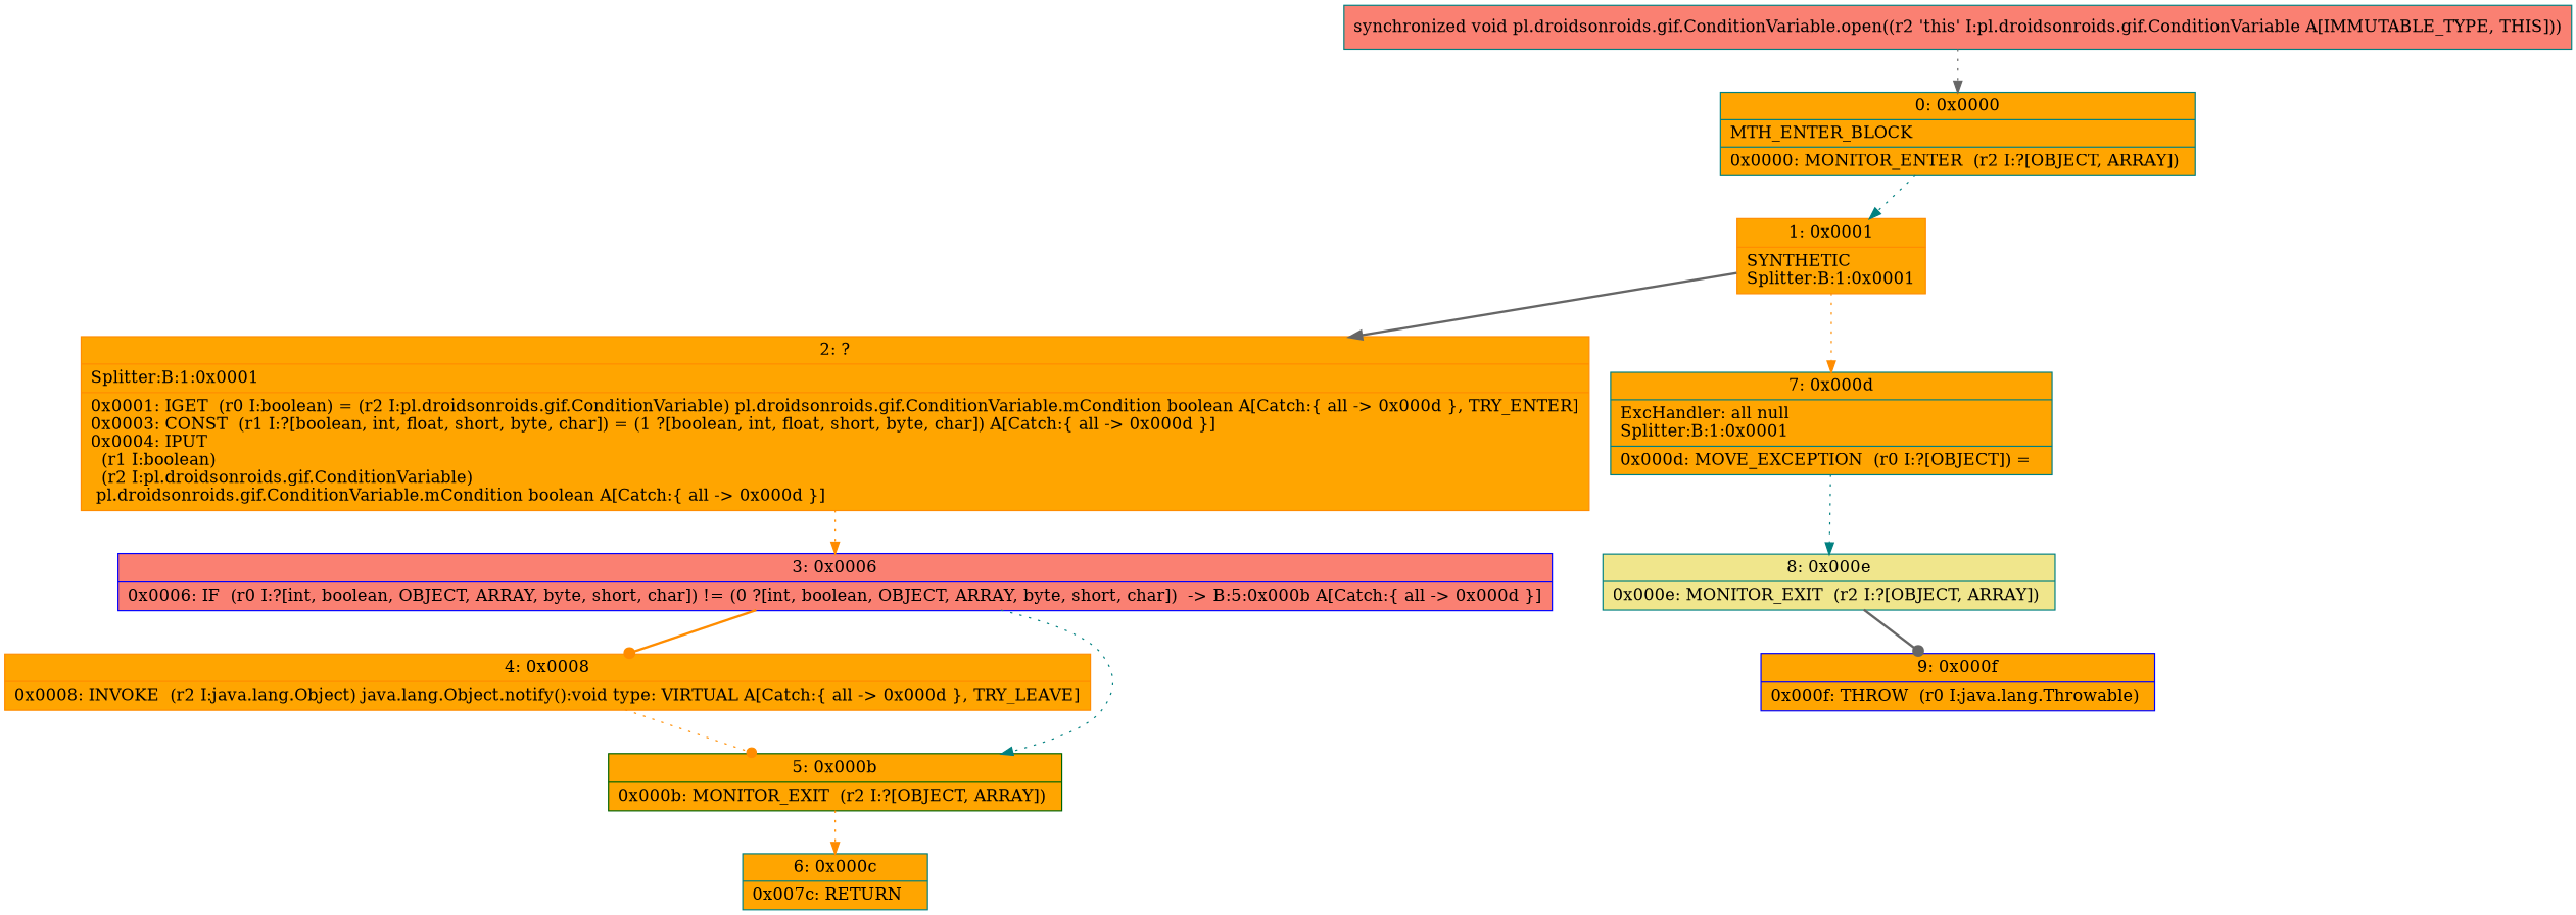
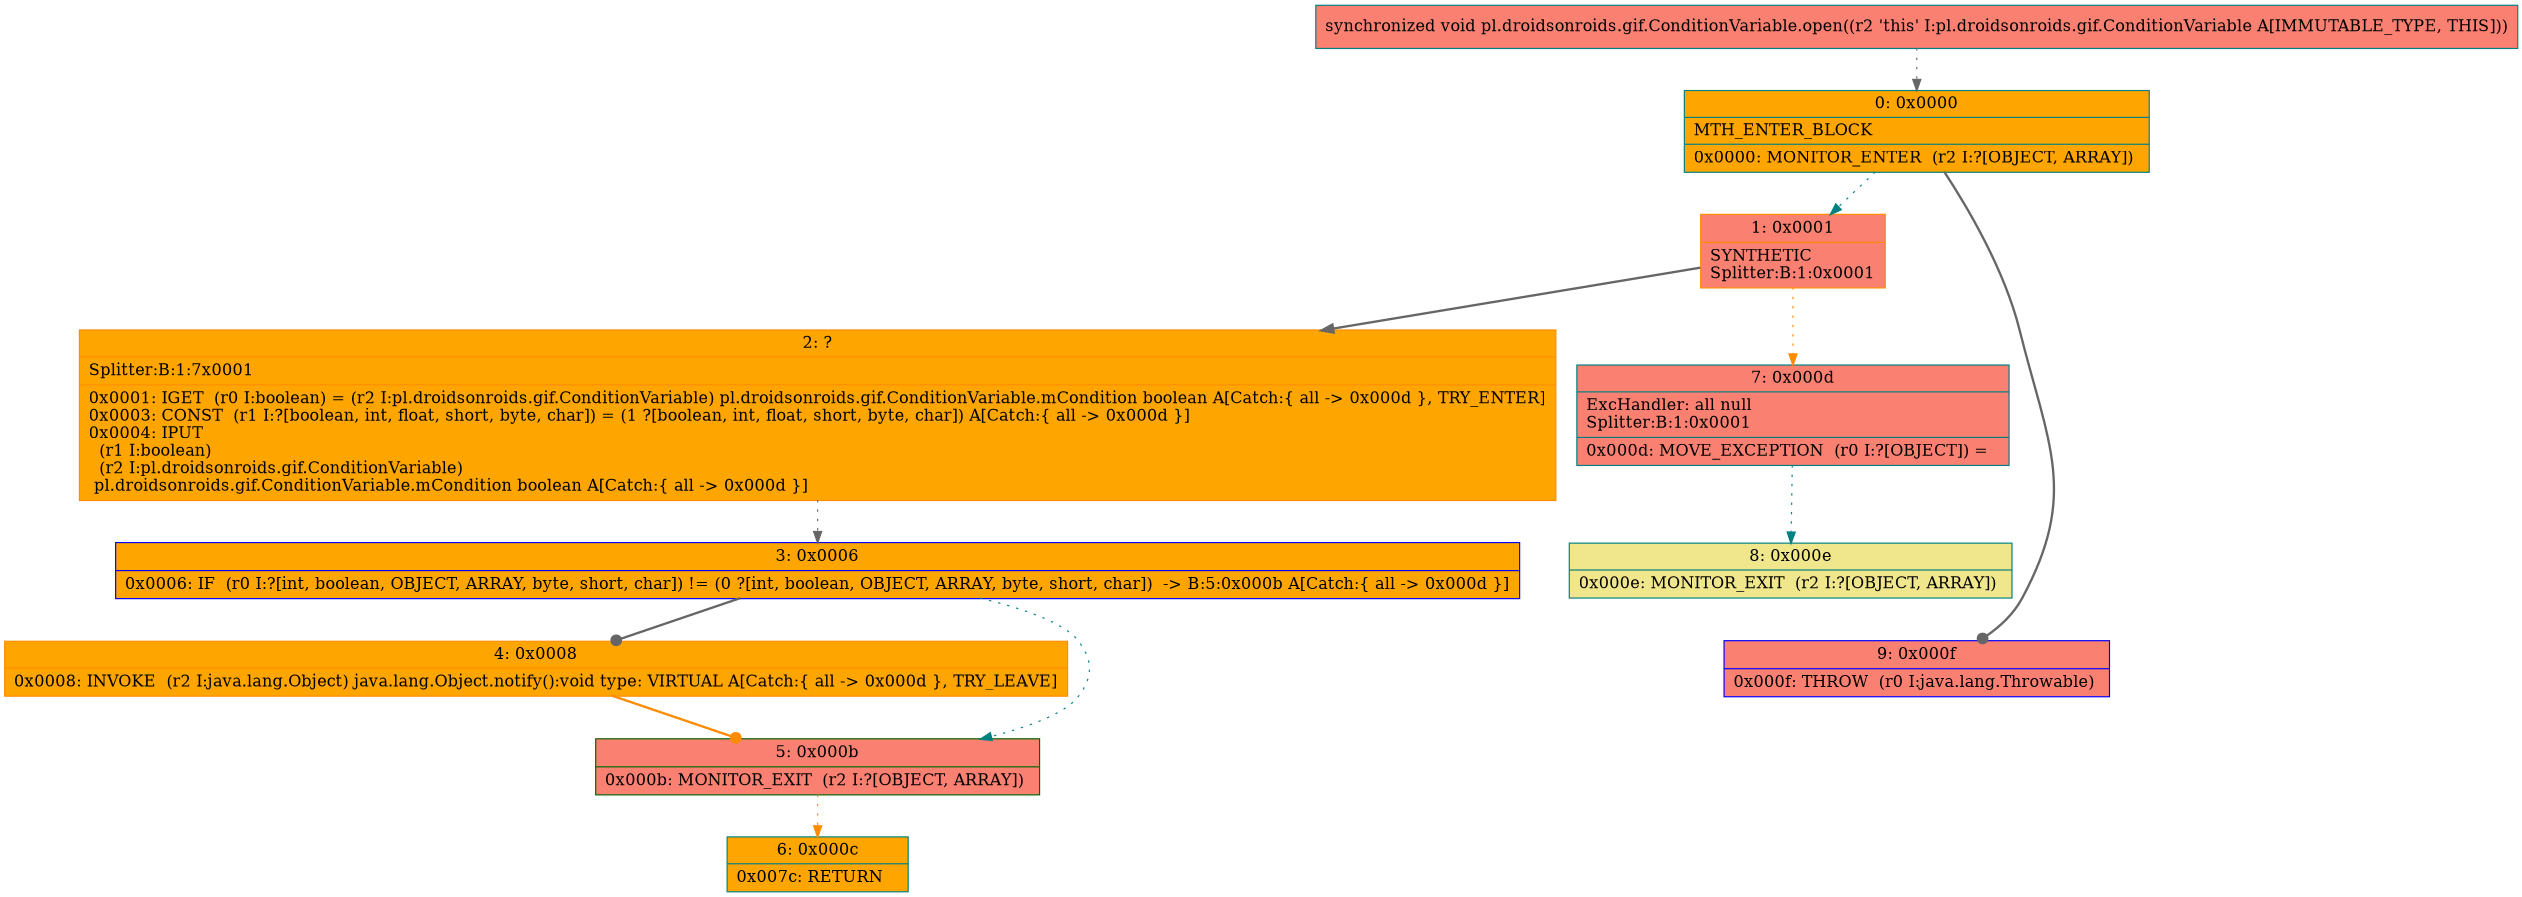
  digraph {
    node [color=teal fillcolor=orange shape=record style=filled]
    edge [arrowhead=normal color=gray40 style=dotted]
    n1 [label="{0\:\ 0x0000|MTH_ENTER_BLOCK\l|0x0000: MONITOR_ENTER  (r2 I:?[OBJECT, ARRAY]) \l}"]
-   n2 [color=darkorange label="{1\:\ 0x0001|SYNTHETIC\lSplitter:B:1:0x0001\l}"]
-   n3 [color=darkorange label="{2\:\ ?|Splitter:B:1:0x0001\l|0x0001: IGET  (r0 I:boolean) = (r2 I:pl.droidsonroids.gif.ConditionVariable) pl.droidsonroids.gif.ConditionVariable.mCondition boolean A[Catch:\{ all \-\> 0x000d \}, TRY_ENTER]\l0x0003: CONST  (r1 I:?[boolean, int, float, short, byte, char]) = (1 ?[boolean, int, float, short, byte, char]) A[Catch:\{ all \-\> 0x000d \}]\l0x0004: IPUT  \l  (r1 I:boolean)\l  (r2 I:pl.droidsonroids.gif.ConditionVariable)\l pl.droidsonroids.gif.ConditionVariable.mCondition boolean A[Catch:\{ all \-\> 0x000d \}]\l}"]
-   n4 [label="{7\:\ 0x000d|ExcHandler: all null\lSplitter:B:1:0x0001\l|0x000d: MOVE_EXCEPTION  (r0 I:?[OBJECT]) =  \l}"]
-   n5 [color=blue fillcolor=salmon label="{3\:\ 0x0006|0x0006: IF  (r0 I:?[int, boolean, OBJECT, ARRAY, byte, short, char]) != (0 ?[int, boolean, OBJECT, ARRAY, byte, short, char])  \-\> B:5:0x000b A[Catch:\{ all \-\> 0x000d \}]\l}"]
+   n2 [color=darkorange fillcolor=salmon label="{1\:\ 0x0001|SYNTHETIC\lSplitter:B:1:0x0001\l}"]
+   n3 [color=darkorange label="{2\:\ ?|Splitter:B:1:7x0001\l|0x0001: IGET  (r0 I:boolean) = (r2 I:pl.droidsonroids.gif.ConditionVariable) pl.droidsonroids.gif.ConditionVariable.mCondition boolean A[Catch:\{ all \-\> 0x000d \}, TRY_ENTER]\l0x0003: CONST  (r1 I:?[boolean, int, float, short, byte, char]) = (1 ?[boolean, int, float, short, byte, char]) A[Catch:\{ all \-\> 0x000d \}]\l0x0004: IPUT  \l  (r1 I:boolean)\l  (r2 I:pl.droidsonroids.gif.ConditionVariable)\l pl.droidsonroids.gif.ConditionVariable.mCondition boolean A[Catch:\{ all \-\> 0x000d \}]\l}"]
+   n4 [fillcolor=salmon label="{7\:\ 0x000d|ExcHandler: all null\lSplitter:B:1:0x0001\l|0x000d: MOVE_EXCEPTION  (r0 I:?[OBJECT]) =  \l}"]
+   n5 [color=blue label="{3\:\ 0x0006|0x0006: IF  (r0 I:?[int, boolean, OBJECT, ARRAY, byte, short, char]) != (0 ?[int, boolean, OBJECT, ARRAY, byte, short, char])  \-\> B:5:0x000b A[Catch:\{ all \-\> 0x000d \}]\l}"]
    n6 [fillcolor=khaki label="{8\:\ 0x000e|0x000e: MONITOR_EXIT  (r2 I:?[OBJECT, ARRAY]) \l}"]
    n7 [color=darkorange label="{4\:\ 0x0008|0x0008: INVOKE  (r2 I:java.lang.Object) java.lang.Object.notify():void type: VIRTUAL A[Catch:\{ all \-\> 0x000d \}, TRY_LEAVE]\l}"]
-   n8 [color=darkgreen label="{5\:\ 0x000b|0x000b: MONITOR_EXIT  (r2 I:?[OBJECT, ARRAY]) \l}"]
+   n8 [color=darkgreen fillcolor=salmon label="{5\:\ 0x000b|0x000b: MONITOR_EXIT  (r2 I:?[OBJECT, ARRAY]) \l}"]
    n9 [label="{6\:\ 0x000c|0x007c: RETURN   \l}"]
-   n10 [color=blue label="{9\:\ 0x000f|0x000f: THROW  (r0 I:java.lang.Throwable) \l}"]
+   n10 [color=blue fillcolor=salmon label="{9\:\ 0x000f|0x000f: THROW  (r0 I:java.lang.Throwable) \l}"]
    n11 [fillcolor=salmon label="{synchronized void pl.droidsonroids.gif.ConditionVariable.open((r2 'this' I:pl.droidsonroids.gif.ConditionVariable A[IMMUTABLE_TYPE, THIS])) }"]
    n1 -> n2 [color=teal]
    n2 -> n3 [style=bold]
    n2 -> n4 [color=darkorange]
-   n3 -> n5 [color=darkorange]
+   n3 -> n5
    n4 -> n6 [color=teal]
-   n5 -> n7 [arrowhead=dot color=darkorange style=bold]
+   n5 -> n7 [arrowhead=dot style=bold]
    n5 -> n8 [color=teal]
-   n6 -> n10 [arrowhead=dot style=bold]
-   n7 -> n8 [arrowhead=dot color=darkorange]
+   n1 -> n10 [arrowhead=dot style=bold]
+   n7 -> n8 [arrowhead=dot color=darkorange style=bold]
    n8 -> n9 [color=darkorange]
    n11 -> n1
  }
